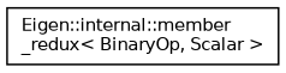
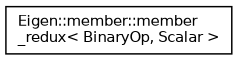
  digraph {
    rankdir=LR
-   n1 [color=black fillcolor=white fontname=Helvetica fontsize=10 height=0.2 label="Eigen::internal::member\l_redux\< BinaryOp, Scalar \>" shape=record style=filled width=0.4]
+   n1 [color=black fillcolor=white fontname=Helvetica fontsize=10 height=0.2 label="Eigen::member::member\l_redux\< BinaryOp, Scalar \>" shape=record style=filled width=0.4]
  }
